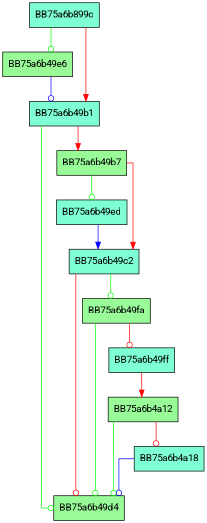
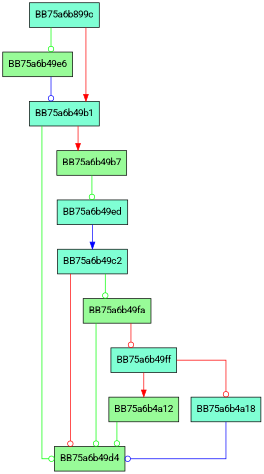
  digraph {
    fontname=Roboto
    splines=ortho
    node [fillcolor=aquamarine fontname=Roboto shape=box style=filled]
    edge [arrowhead=odot color=red fontname=Roboto]
    n1 [label=BB75a6b899c]
    BB75a6b49e6 [fillcolor=palegreen]
    BB75a6b49b1
    BB75a6b49d4 [fillcolor=palegreen]
    BB75a6b49b7 [fillcolor=palegreen]
    BB75a6b49ed
    BB75a6b49c2
    BB75a6b49fa [fillcolor=palegreen]
    BB75a6b49ff
    BB75a6b4a12 [fillcolor=palegreen]
    BB75a6b4a18
    n1 -> BB75a6b49e6 [color=green]
    n1 -> BB75a6b49b1 [arrowhead=normal]
    BB75a6b49e6 -> BB75a6b49b1 [color=blue]
    BB75a6b49b1 -> BB75a6b49d4 [color=green]
    BB75a6b49b1 -> BB75a6b49b7 [arrowhead=normal]
    BB75a6b49b7 -> BB75a6b49ed [color=green]
-   BB75a6b49b7 -> BB75a6b49c2 [arrowhead=normal]
    BB75a6b49ed -> BB75a6b49c2 [arrowhead=normal color=blue]
    BB75a6b49c2 -> BB75a6b49d4
    BB75a6b49c2 -> BB75a6b49fa [color=green]
    BB75a6b49fa -> BB75a6b49d4 [color=green]
    BB75a6b49fa -> BB75a6b49ff
    BB75a6b49ff -> BB75a6b4a12 [arrowhead=normal]
    BB75a6b4a12 -> BB75a6b49d4 [color=green]
-   BB75a6b4a12 -> BB75a6b4a18
+   BB75a6b49ff -> BB75a6b4a18
    BB75a6b4a18 -> BB75a6b49d4 [color=blue]
  }
